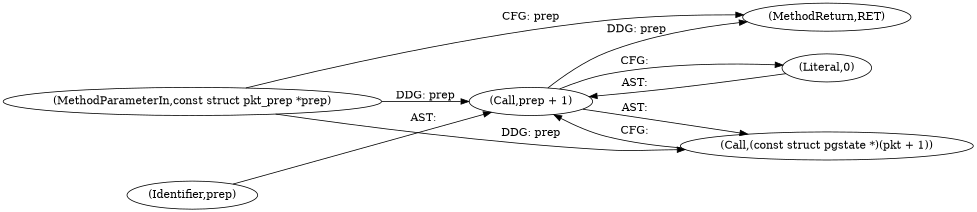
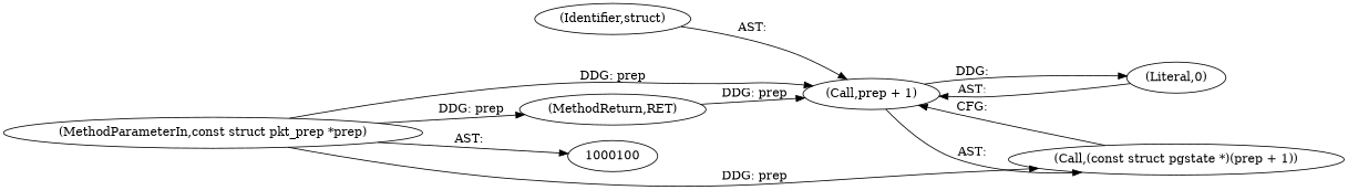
  digraph {
    rankdir=LR
    n1 [label="(Call,prep + 1)"]
    n2 [label="(MethodReturn,RET)"]
-   n3 [label="(Call,(const struct pgstate *)(pkt + 1))"]
+   n3 [label="(Call,(const struct pgstate *)(prep + 1))"]
    n4 [label="(Literal,0)"]
    n5 [label="(MethodParameterIn,const struct pkt_prep *prep)"]
-   n7 [label="(Identifier,prep)"]
-   n1 -> n2 [label="DDG: prep"]
+   1000100
+   n7 [label="(Identifier,struct)"]
+   n2 -> n1 [label="DDG: prep"]
    n1 -> n3 [label="AST: "]
-   n1 -> n4 [label="CFG: "]
+   n1 -> n4 [label="DDG: "]
    n3 -> n1 [label="CFG: "]
    n4 -> n1 [label="AST: "]
    n5 -> n1 [label="DDG: prep"]
-   n5 -> n2 [label="CFG: prep"]
+   n5 -> n2 [label="DDG: prep"]
    n5 -> n3 [label="DDG: prep"]
+   n5 -> 1000100 [label="AST: "]
    n7 -> n1 [label="AST: "]
  }
